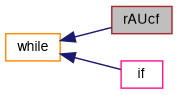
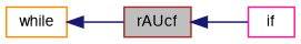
  digraph {
    rankdir=LR
    node [fontname=FreeSans fontsize=10 shape=record]
    edge [color=midnightblue dir=back fontname=FreeSans fontsize=10 labelfontname=FreeSans labelfontsize=10 style=solid]
    n1 [color=brown fillcolor=grey75 fontcolor=black height=0.2 label=rAUcf style=filled width=0.4]
    n2 [color=deeppink height=0.2 label=if width=0.4]
    n3 [color=darkorange height=0.2 label=while width=0.4]
-   n3 -> n2
+   n1 -> n2
    n3 -> n1
  }
